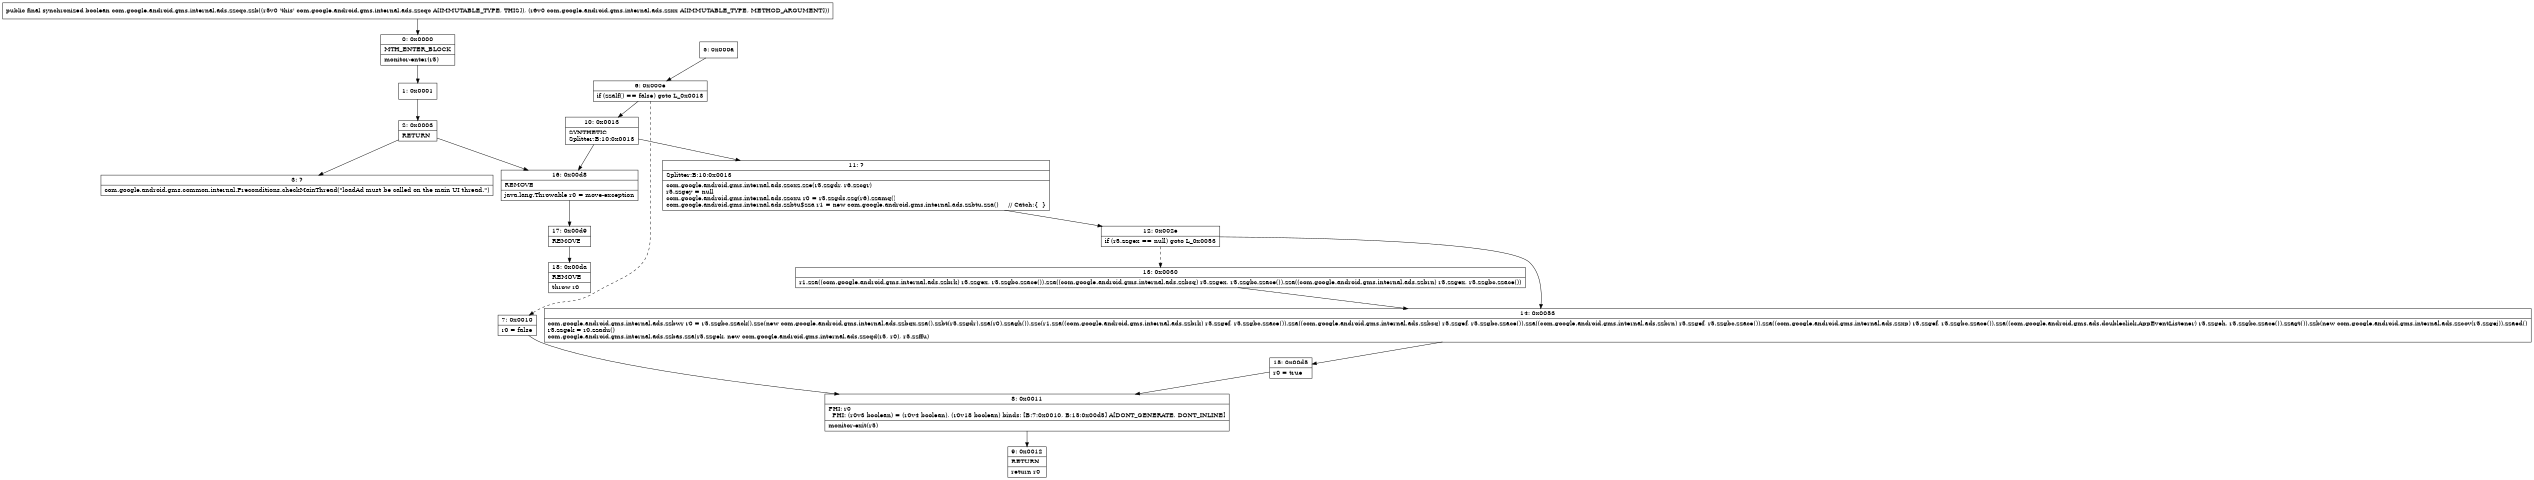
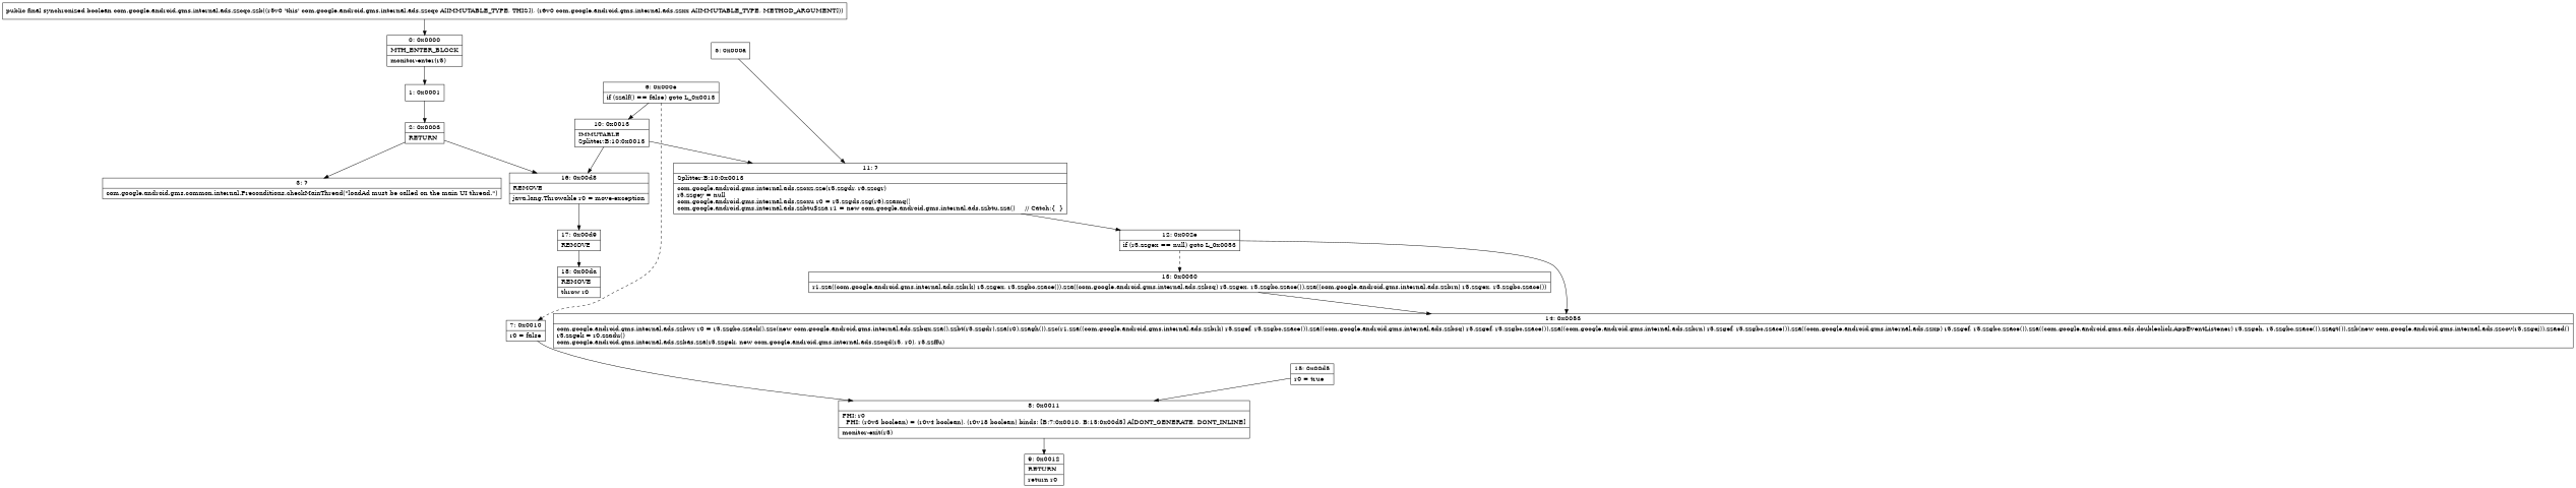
  digraph {
    node [shape=record]
    n1 [label="{0\:\ 0x0000|MTH_ENTER_BLOCK\l|monitor\-enter(r5)\l}"]
    n2 [label="{1\:\ 0x0001}"]
    n3 [label="{2\:\ 0x0003|RETURN\l}"]
    n4 [label="{3\:\ ?|com.google.android.gms.common.internal.Preconditions.checkMainThread(\"loadAd must be called on the main UI thread.\")\l}"]
    n5 [label="{16\:\ 0x00d8|REMOVE\l|java.lang.Throwable r0 = move\-exception\l}"]
    n6 [label="{17\:\ 0x00d9|REMOVE\l}"]
    n7 [label="{5\:\ 0x000a}"]
    n8 [label="{6\:\ 0x000e|if (zzalf() == false) goto L_0x0013\l}"]
    n9 [label="{7\:\ 0x0010|r0 = false\l}"]
    n10 [label="{8\:\ 0x0011|PHI: r0 \l  PHI: (r0v3 boolean) = (r0v4 boolean), (r0v18 boolean) binds: [B:7:0x0010, B:15:0x00d5] A[DONT_GENERATE, DONT_INLINE]\l|monitor\-exit(r5)\l}"]
-   n11 [label="{10\:\ 0x0013|SYNTHETIC\lSplitter:B:10:0x0013\l}"]
+   n11 [label="{10\:\ 0x0013|IMMUTABLE\lSplitter:B:10:0x0013\l}"]
    n12 [label="{11\:\ ?|Splitter:B:10:0x0013\l|com.google.android.gms.internal.ads.zzcxz.zze(r5.zzgdr, r6.zzcgr)\lr5.zzgey = null\lcom.google.android.gms.internal.ads.zzcxu r0 = r5.zzgds.zzg(r6).zzamq()\lcom.google.android.gms.internal.ads.zzbtu$zza r1 = new com.google.android.gms.internal.ads.zzbtu.zza()     \/\/ Catch:\{  \}\l}"]
    n13 [label="{9\:\ 0x0012|RETURN\l|return r0\l}"]
    n14 [label="{12\:\ 0x002e|if (r5.zzgex == null) goto L_0x0053\l}"]
    n15 [label="{13\:\ 0x0030|r1.zza((com.google.android.gms.internal.ads.zzbrk) r5.zzgex, r5.zzgbc.zzace()).zza((com.google.android.gms.internal.ads.zzbsq) r5.zzgex, r5.zzgbc.zzace()).zza((com.google.android.gms.internal.ads.zzbrn) r5.zzgex, r5.zzgbc.zzace())\l}"]
    n16 [label="{14\:\ 0x0053|com.google.android.gms.internal.ads.zzbwr r0 = r5.zzgbc.zzack().zzc(new com.google.android.gms.internal.ads.zzbqx.zza().zzbt(r5.zzgdr).zza(r0).zzagh()).zzc(r1.zza((com.google.android.gms.internal.ads.zzbrk) r5.zzgef, r5.zzgbc.zzace()).zza((com.google.android.gms.internal.ads.zzbsq) r5.zzgef, r5.zzgbc.zzace()).zza((com.google.android.gms.internal.ads.zzbrn) r5.zzgef, r5.zzgbc.zzace()).zza((com.google.android.gms.internal.ads.zzxp) r5.zzgef, r5.zzgbc.zzace()).zza((com.google.android.gms.ads.doubleclick.AppEventListener) r5.zzgeh, r5.zzgbc.zzace()).zzagt()).zzb(new com.google.android.gms.internal.ads.zzcov(r5.zzgej)).zzaed()\lr5.zzgek = r0.zzadu()\lcom.google.android.gms.internal.ads.zzbas.zza(r5.zzgek, new com.google.android.gms.internal.ads.zzcqd(r5, r0), r5.zzffu)\l}"]
    n17 [label="{15\:\ 0x00d5|r0 = true\l}"]
    n18 [label="{18\:\ 0x00da|REMOVE\l|throw r0\l}"]
    n19 [label="{public final synchronized boolean com.google.android.gms.internal.ads.zzcqc.zzb((r5v0 'this' com.google.android.gms.internal.ads.zzcqc A[IMMUTABLE_TYPE, THIS]), (r6v0 com.google.android.gms.internal.ads.zzxx A[IMMUTABLE_TYPE, METHOD_ARGUMENT])) }"]
    n1 -> n2
    n2 -> n3
    n3 -> n4
    n3 -> n5
    n5 -> n6
    n6 -> n18
-   n7 -> n8
+   n7 -> n12
    n8 -> n9 [style=dashed]
    n8 -> n11
    n9 -> n10
    n10 -> n13
    n11 -> n5
    n11 -> n12
    n12 -> n14
    n14 -> n15 [style=dashed]
    n14 -> n16
    n15 -> n16
-   n16 -> n17
    n17 -> n10
    n19 -> n1
  }
